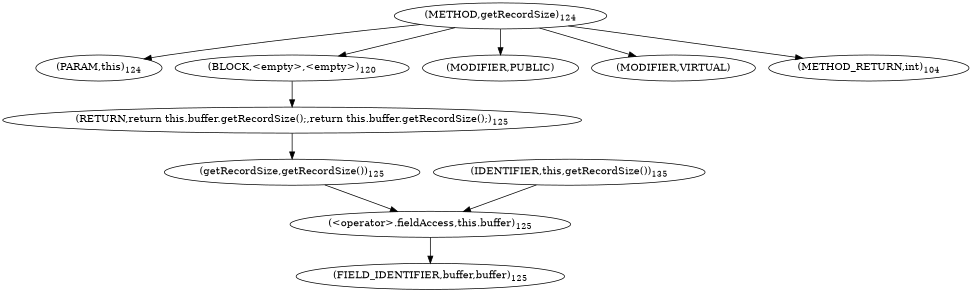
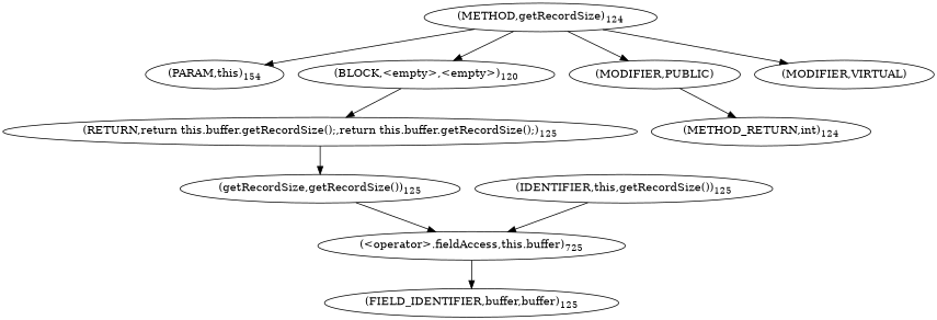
  digraph {
    n1 [label=<(METHOD,getRecordSize)<SUB>124</SUB>>]
-   n2 [label=<(PARAM,this)<SUB>124</SUB>>]
+   n2 [label=<(PARAM,this)<SUB>154</SUB>>]
    n3 [label=<(BLOCK,&lt;empty&gt;,&lt;empty&gt;)<SUB>120</SUB>>]
    n4 [label=<(MODIFIER,PUBLIC)>]
    n5 [label=<(MODIFIER,VIRTUAL)>]
-   n6 [label=<(METHOD_RETURN,int)<SUB>104</SUB>>]
+   n6 [label=<(METHOD_RETURN,int)<SUB>124</SUB>>]
    n7 [label=<(RETURN,return this.buffer.getRecordSize();,return this.buffer.getRecordSize();)<SUB>125</SUB>>]
    n8 [label=<(getRecordSize,getRecordSize())<SUB>125</SUB>>]
-   n9 [label=<(&lt;operator&gt;.fieldAccess,this.buffer)<SUB>125</SUB>>]
+   n9 [label=<(&lt;operator&gt;.fieldAccess,this.buffer)<SUB>725</SUB>>]
    n10 [label=<(FIELD_IDENTIFIER,buffer,buffer)<SUB>125</SUB>>]
-   n11 [label=<(IDENTIFIER,this,getRecordSize())<SUB>135</SUB>>]
+   n11 [label=<(IDENTIFIER,this,getRecordSize())<SUB>125</SUB>>]
    n1 -> n2
    n1 -> n3
    n1 -> n4
    n1 -> n5
-   n1 -> n6
+   n4 -> n6
    n3 -> n7
    n7 -> n8
    n8 -> n9
    n9 -> n10
    n11 -> n9
  }
